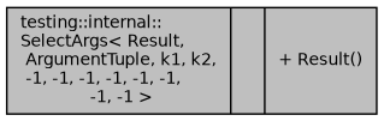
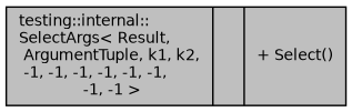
  digraph {
    rankdir=LR
-   n1 [color=black fillcolor=grey75 fontcolor=black fontname=Helvetica fontsize=10 height=0.2 label="{testing::internal::\lSelectArgs\< Result,\l ArgumentTuple, k1, k2,\l -1, -1, -1, -1, -1, -1,\l -1, -1 \>\n||+ Result()\l}" shape=record style=filled width=0.4]
+   n1 [color=black fillcolor=grey75 fontcolor=black fontname=Helvetica fontsize=10 height=0.2 label="{testing::internal::\lSelectArgs\< Result,\l ArgumentTuple, k1, k2,\l -1, -1, -1, -1, -1, -1,\l -1, -1 \>\n||+ Select()\l}" shape=record style=filled width=0.4]
  }
